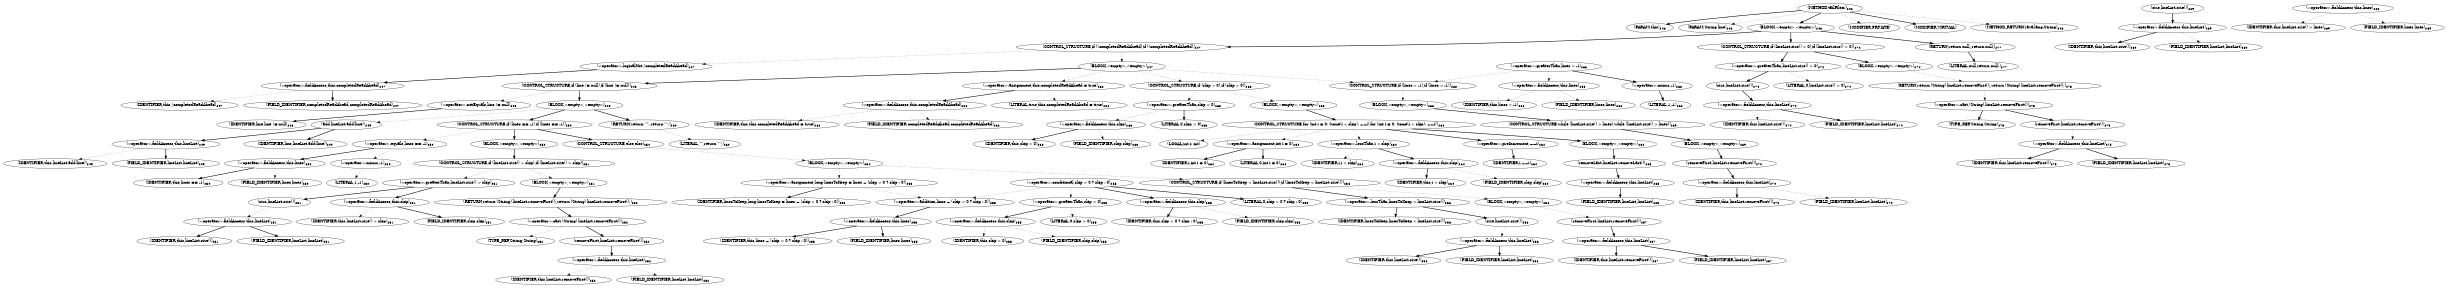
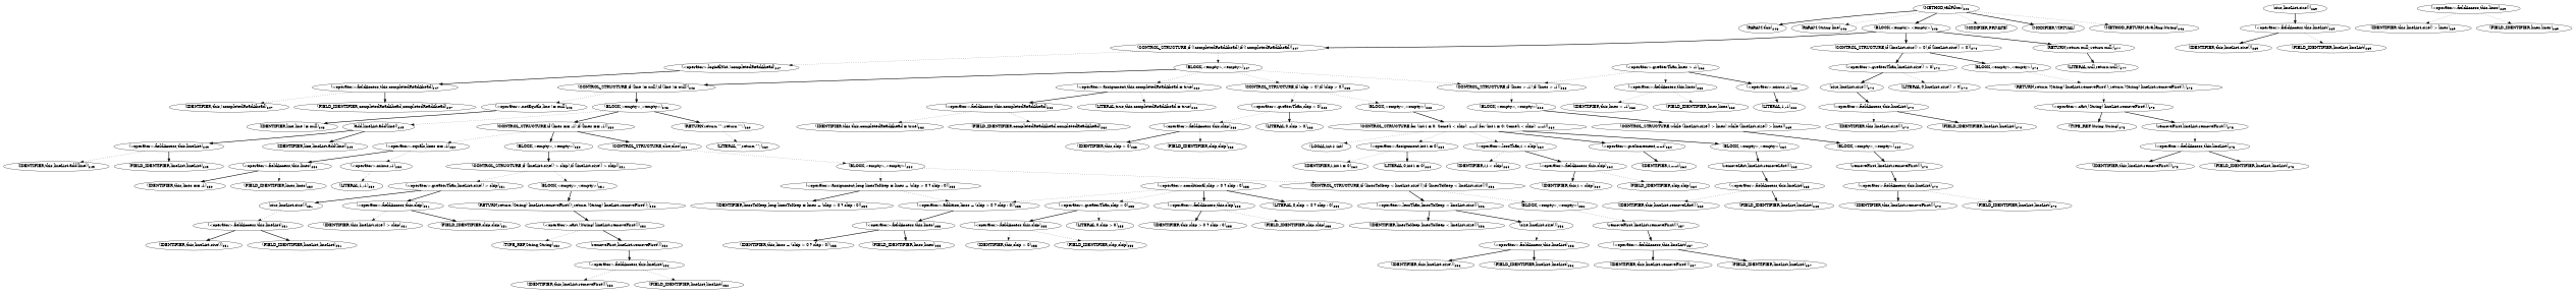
  digraph {
    edge [style=bold]
    n1 [label=<(METHOD,tailFilter)<SUB>248</SUB>>]
    n2 [label=<(PARAM,this)<SUB>246</SUB>>]
    n3 [label=<(PARAM,String line)<SUB>246</SUB>>]
    n4 [label=<(BLOCK,&lt;empty&gt;,&lt;empty&gt;)<SUB>246</SUB>>]
    n5 [label=<(MODIFIER,PRIVATE)>]
    n6 [label=<(MODIFIER,VIRTUAL)>]
    n7 [label=<(METHOD_RETURN,java.lang.String)<SUB>246</SUB>>]
    n8 [label=<(CONTROL_STRUCTURE,if (!completedReadAhead),if (!completedReadAhead))<SUB>247</SUB>>]
    n9 [label=<(CONTROL_STRUCTURE,if (lineList.size() &gt; 0),if (lineList.size() &gt; 0))<SUB>274</SUB>>]
    n10 [label=<(RETURN,return null;,return null;)<SUB>277</SUB>>]
    n11 [label=<(&lt;operator&gt;.logicalNot,!completedReadAhead)<SUB>247</SUB>>]
    n12 [label=<(BLOCK,&lt;empty&gt;,&lt;empty&gt;)<SUB>247</SUB>>]
    n13 [label=<(&lt;operator&gt;.greaterThan,lineList.size() &gt; 0)<SUB>274</SUB>>]
    n14 [label=<(BLOCK,&lt;empty&gt;,&lt;empty&gt;)<SUB>274</SUB>>]
    n15 [label=<(LITERAL,null,return null;)<SUB>277</SUB>>]
    n16 [label=<(&lt;operator&gt;.fieldAccess,this.completedReadAhead)<SUB>247</SUB>>]
    n17 [label=<(CONTROL_STRUCTURE,if (line != null),if (line != null))<SUB>248</SUB>>]
    n18 [label=<(&lt;operator&gt;.assignment,this.completedReadAhead = true)<SUB>262</SUB>>]
    n19 [label=<(CONTROL_STRUCTURE,if (skip &gt; 0),if (skip &gt; 0))<SUB>263</SUB>>]
    n20 [label=<(CONTROL_STRUCTURE,if (lines &gt; -1),if (lines &gt; -1))<SUB>268</SUB>>]
    n21 [label=<(IDENTIFIER,this,!completedReadAhead)<SUB>247</SUB>>]
    n22 [label=<(FIELD_IDENTIFIER,completedReadAhead,completedReadAhead)<SUB>247</SUB>>]
    n23 [label=<(&lt;operator&gt;.notEquals,line != null)<SUB>248</SUB>>]
    n24 [label=<(BLOCK,&lt;empty&gt;,&lt;empty&gt;)<SUB>248</SUB>>]
    n25 [label=<(&lt;operator&gt;.fieldAccess,this.completedReadAhead)<SUB>262</SUB>>]
    n26 [label=<(LITERAL,true,this.completedReadAhead = true)<SUB>262</SUB>>]
    n27 [label=<(&lt;operator&gt;.greaterThan,skip &gt; 0)<SUB>263</SUB>>]
    n28 [label=<(BLOCK,&lt;empty&gt;,&lt;empty&gt;)<SUB>263</SUB>>]
    n29 [label=<(BLOCK,&lt;empty&gt;,&lt;empty&gt;)<SUB>268</SUB>>]
    n30 [label=<(IDENTIFIER,line,line != null)<SUB>248</SUB>>]
    n31 [label=<(add,lineList.add(line))<SUB>249</SUB>>]
    n32 [label=<(CONTROL_STRUCTURE,if (lines == -1),if (lines == -1))<SUB>250</SUB>>]
    n33 [label=<(RETURN,return &quot;&quot;;,return &quot;&quot;;)<SUB>260</SUB>>]
    n34 [label=<(&lt;operator&gt;.fieldAccess,this.lineList)<SUB>249</SUB>>]
    n35 [label=<(IDENTIFIER,line,lineList.add(line))<SUB>249</SUB>>]
    n36 [label=<(&lt;operator&gt;.equals,lines == -1)<SUB>250</SUB>>]
    n37 [label=<(BLOCK,&lt;empty&gt;,&lt;empty&gt;)<SUB>250</SUB>>]
    n38 [label=<(CONTROL_STRUCTURE,else,else)<SUB>254</SUB>>]
    n39 [label=<(LITERAL,&quot;&quot;,return &quot;&quot;;)<SUB>260</SUB>>]
    n40 [label=<(IDENTIFIER,this,lineList.add(line))<SUB>249</SUB>>]
    n41 [label=<(FIELD_IDENTIFIER,lineList,lineList)<SUB>249</SUB>>]
    n42 [label=<(&lt;operator&gt;.fieldAccess,this.lines)<SUB>250</SUB>>]
    n43 [label=<(&lt;operator&gt;.minus,-1)<SUB>250</SUB>>]
    n44 [label=<(CONTROL_STRUCTURE,if (lineList.size() &gt; skip),if (lineList.size() &gt; skip))<SUB>251</SUB>>]
    n45 [label=<(BLOCK,&lt;empty&gt;,&lt;empty&gt;)<SUB>254</SUB>>]
    n46 [label=<(IDENTIFIER,this,lines == -1)<SUB>250</SUB>>]
    n47 [label=<(FIELD_IDENTIFIER,lines,lines)<SUB>250</SUB>>]
    n48 [label=<(LITERAL,1,-1)<SUB>250</SUB>>]
    n49 [label=<(&lt;operator&gt;.greaterThan,lineList.size() &gt; skip)<SUB>251</SUB>>]
    n50 [label=<(BLOCK,&lt;empty&gt;,&lt;empty&gt;)<SUB>251</SUB>>]
    n51 [label=<(size,lineList.size())<SUB>251</SUB>>]
    n52 [label=<(&lt;operator&gt;.fieldAccess,this.skip)<SUB>251</SUB>>]
    n53 [label=<(RETURN,return (String) lineList.removeFirst();,return (String) lineList.removeFirst();)<SUB>252</SUB>>]
    n54 [label=<(&lt;operator&gt;.fieldAccess,this.lineList)<SUB>251</SUB>>]
    n55 [label=<(IDENTIFIER,this,lineList.size() &gt; skip)<SUB>251</SUB>>]
    n56 [label=<(FIELD_IDENTIFIER,skip,skip)<SUB>251</SUB>>]
    n57 [label=<(IDENTIFIER,this,lineList.size())<SUB>251</SUB>>]
    n58 [label=<(FIELD_IDENTIFIER,lineList,lineList)<SUB>251</SUB>>]
    n59 [label=<(&lt;operator&gt;.cast,(String) lineList.removeFirst())<SUB>252</SUB>>]
    n60 [label=<(TYPE_REF,String,String)<SUB>252</SUB>>]
    n61 [label=<(removeFirst,lineList.removeFirst())<SUB>252</SUB>>]
    n62 [label=<(&lt;operator&gt;.fieldAccess,this.lineList)<SUB>252</SUB>>]
    n63 [label=<(IDENTIFIER,this,lineList.removeFirst())<SUB>252</SUB>>]
    n64 [label=<(FIELD_IDENTIFIER,lineList,lineList)<SUB>252</SUB>>]
    n65 [label=<(&lt;operator&gt;.assignment,long linesToKeep = lines + (skip &gt; 0 ? skip : 0))<SUB>255</SUB>>]
    n66 [label=<(CONTROL_STRUCTURE,if (linesToKeep &lt; lineList.size()),if (linesToKeep &lt; lineList.size()))<SUB>256</SUB>>]
    n67 [label=<(IDENTIFIER,linesToKeep,long linesToKeep = lines + (skip &gt; 0 ? skip : 0))<SUB>255</SUB>>]
    n68 [label=<(&lt;operator&gt;.addition,lines + (skip &gt; 0 ? skip : 0))<SUB>255</SUB>>]
    n69 [label=<(&lt;operator&gt;.lessThan,linesToKeep &lt; lineList.size())<SUB>256</SUB>>]
    n70 [label=<(BLOCK,&lt;empty&gt;,&lt;empty&gt;)<SUB>256</SUB>>]
    n71 [label=<(&lt;operator&gt;.fieldAccess,this.lines)<SUB>255</SUB>>]
    n72 [label=<(IDENTIFIER,this,lines + (skip &gt; 0 ? skip : 0))<SUB>255</SUB>>]
    n73 [label=<(FIELD_IDENTIFIER,lines,lines)<SUB>255</SUB>>]
    n74 [label=<(&lt;operator&gt;.conditional,skip &gt; 0 ? skip : 0)<SUB>255</SUB>>]
    n75 [label=<(&lt;operator&gt;.greaterThan,skip &gt; 0)<SUB>255</SUB>>]
    n76 [label=<(&lt;operator&gt;.fieldAccess,this.skip)<SUB>255</SUB>>]
    n77 [label=<(LITERAL,0,skip &gt; 0 ? skip : 0)<SUB>255</SUB>>]
    n78 [label=<(&lt;operator&gt;.fieldAccess,this.skip)<SUB>255</SUB>>]
    n79 [label=<(LITERAL,0,skip &gt; 0)<SUB>255</SUB>>]
    n80 [label=<(IDENTIFIER,this,skip &gt; 0 ? skip : 0)<SUB>255</SUB>>]
    n81 [label=<(FIELD_IDENTIFIER,skip,skip)<SUB>255</SUB>>]
    n82 [label=<(IDENTIFIER,this,skip &gt; 0)<SUB>255</SUB>>]
    n83 [label=<(FIELD_IDENTIFIER,skip,skip)<SUB>255</SUB>>]
    n84 [label=<(IDENTIFIER,linesToKeep,linesToKeep &lt; lineList.size())<SUB>256</SUB>>]
    n85 [label=<(size,lineList.size())<SUB>256</SUB>>]
    n86 [label=<(removeFirst,lineList.removeFirst())<SUB>257</SUB>>]
    n87 [label=<(&lt;operator&gt;.fieldAccess,this.lineList)<SUB>256</SUB>>]
    n88 [label=<(IDENTIFIER,this,lineList.size())<SUB>256</SUB>>]
    n89 [label=<(FIELD_IDENTIFIER,lineList,lineList)<SUB>256</SUB>>]
    n90 [label=<(&lt;operator&gt;.fieldAccess,this.lineList)<SUB>257</SUB>>]
    n91 [label=<(IDENTIFIER,this,lineList.removeFirst())<SUB>257</SUB>>]
    n92 [label=<(FIELD_IDENTIFIER,lineList,lineList)<SUB>257</SUB>>]
    n93 [label=<(IDENTIFIER,this,this.completedReadAhead = true)<SUB>262</SUB>>]
    n94 [label=<(FIELD_IDENTIFIER,completedReadAhead,completedReadAhead)<SUB>262</SUB>>]
    n95 [label=<(&lt;operator&gt;.fieldAccess,this.skip)<SUB>263</SUB>>]
    n96 [label=<(LITERAL,0,skip &gt; 0)<SUB>263</SUB>>]
    n97 [label=<(CONTROL_STRUCTURE,for (int i = 0; Some(i &lt; skip); ++i),for (int i = 0; Some(i &lt; skip); ++i))<SUB>264</SUB>>]
    n98 [label=<(IDENTIFIER,this,skip &gt; 0)<SUB>263</SUB>>]
    n99 [label=<(FIELD_IDENTIFIER,skip,skip)<SUB>263</SUB>>]
    n100 [label=<(LOCAL,int i: int)>]
    n101 [label=<(&lt;operator&gt;.assignment,int i = 0)<SUB>264</SUB>>]
    n102 [label=<(&lt;operator&gt;.lessThan,i &lt; skip)<SUB>264</SUB>>]
    n103 [label=<(&lt;operator&gt;.preIncrement,++i)<SUB>264</SUB>>]
    n104 [label=<(BLOCK,&lt;empty&gt;,&lt;empty&gt;)<SUB>264</SUB>>]
    n105 [label=<(IDENTIFIER,i,int i = 0)<SUB>264</SUB>>]
    n106 [label=<(LITERAL,0,int i = 0)<SUB>264</SUB>>]
    n107 [label=<(IDENTIFIER,i,i &lt; skip)<SUB>264</SUB>>]
    n108 [label=<(&lt;operator&gt;.fieldAccess,this.skip)<SUB>264</SUB>>]
    n109 [label=<(IDENTIFIER,i,++i)<SUB>264</SUB>>]
    n110 [label=<(removeLast,lineList.removeLast())<SUB>265</SUB>>]
    n111 [label=<(IDENTIFIER,this,i &lt; skip)<SUB>264</SUB>>]
    n112 [label=<(FIELD_IDENTIFIER,skip,skip)<SUB>264</SUB>>]
    n113 [label=<(&lt;operator&gt;.fieldAccess,this.lineList)<SUB>265</SUB>>]
+   n114 [label=<(IDENTIFIER,this,lineList.removeLast())<SUB>265</SUB>>]
    n115 [label=<(FIELD_IDENTIFIER,lineList,lineList)<SUB>265</SUB>>]
    n116 [label=<(&lt;operator&gt;.greaterThan,lines &gt; -1)<SUB>268</SUB>>]
    n117 [label=<(&lt;operator&gt;.fieldAccess,this.lines)<SUB>268</SUB>>]
    n118 [label=<(&lt;operator&gt;.minus,-1)<SUB>268</SUB>>]
    n119 [label=<(CONTROL_STRUCTURE,while (lineList.size() &gt; lines),while (lineList.size() &gt; lines))<SUB>269</SUB>>]
    n120 [label=<(IDENTIFIER,this,lines &gt; -1)<SUB>268</SUB>>]
    n121 [label=<(FIELD_IDENTIFIER,lines,lines)<SUB>268</SUB>>]
    n122 [label=<(LITERAL,1,-1)<SUB>268</SUB>>]
    n123 [label=<(BLOCK,&lt;empty&gt;,&lt;empty&gt;)<SUB>269</SUB>>]
    n124 [label=<(removeFirst,lineList.removeFirst())<SUB>270</SUB>>]
    n125 [label=<(size,lineList.size())<SUB>269</SUB>>]
    n126 [label=<(&lt;operator&gt;.fieldAccess,this.lineList)<SUB>269</SUB>>]
    n127 [label=<(&lt;operator&gt;.fieldAccess,this.lines)<SUB>269</SUB>>]
    n128 [label=<(IDENTIFIER,this,lineList.size() &gt; lines)<SUB>269</SUB>>]
    n129 [label=<(FIELD_IDENTIFIER,lines,lines)<SUB>269</SUB>>]
    n130 [label=<(IDENTIFIER,this,lineList.size())<SUB>269</SUB>>]
    n131 [label=<(FIELD_IDENTIFIER,lineList,lineList)<SUB>269</SUB>>]
    n132 [label=<(&lt;operator&gt;.fieldAccess,this.lineList)<SUB>270</SUB>>]
    n133 [label=<(IDENTIFIER,this,lineList.removeFirst())<SUB>270</SUB>>]
    n134 [label=<(FIELD_IDENTIFIER,lineList,lineList)<SUB>270</SUB>>]
    n135 [label=<(size,lineList.size())<SUB>274</SUB>>]
    n136 [label=<(LITERAL,0,lineList.size() &gt; 0)<SUB>274</SUB>>]
    n137 [label=<(RETURN,return (String) lineList.removeFirst();,return (String) lineList.removeFirst();)<SUB>275</SUB>>]
    n138 [label=<(&lt;operator&gt;.fieldAccess,this.lineList)<SUB>274</SUB>>]
    n139 [label=<(IDENTIFIER,this,lineList.size())<SUB>274</SUB>>]
    n140 [label=<(FIELD_IDENTIFIER,lineList,lineList)<SUB>274</SUB>>]
    n141 [label=<(&lt;operator&gt;.cast,(String) lineList.removeFirst())<SUB>275</SUB>>]
    n142 [label=<(TYPE_REF,String,String)<SUB>275</SUB>>]
    n143 [label=<(removeFirst,lineList.removeFirst())<SUB>275</SUB>>]
    n144 [label=<(&lt;operator&gt;.fieldAccess,this.lineList)<SUB>275</SUB>>]
    n145 [label=<(IDENTIFIER,this,lineList.removeFirst())<SUB>275</SUB>>]
    n146 [label=<(FIELD_IDENTIFIER,lineList,lineList)<SUB>275</SUB>>]
    n1 -> n2
    n1 -> n3 [style=dotted]
    n1 -> n4
    n1 -> n5 [style=dotted]
    n1 -> n6
    n1 -> n7 [style=dotted]
    n4 -> n8
    n4 -> n9
    n4 -> n10
    n8 -> n11 [style=dotted]
    n8 -> n12 [style=dotted]
    n9 -> n13
    n9 -> n14
    n10 -> n15
    n11 -> n16
    n12 -> n17
    n12 -> n18 [style=dotted]
    n12 -> n19 [style=dotted]
    n12 -> n20 [style=dotted]
    n13 -> n135
    n13 -> n136 [style=dotted]
    n14 -> n137 [style=dotted]
    n16 -> n21 [style=dotted]
    n16 -> n22
    n17 -> n23 [style=dotted]
    n17 -> n24
    n18 -> n25
    n18 -> n26 [style=dotted]
    n19 -> n27 [style=dotted]
    n19 -> n28 [style=dotted]
    n20 -> n29 [style=dotted]
    n23 -> n30
    n24 -> n31 [style=dotted]
    n24 -> n32
    n24 -> n33
    n25 -> n93 [style=dotted]
    n25 -> n94 [style=dotted]
    n27 -> n95 [style=dotted]
    n27 -> n96
    n28 -> n97
    n29 -> n119
    n31 -> n34
    n31 -> n35
    n32 -> n36 [style=dotted]
    n32 -> n37
    n32 -> n38
    n33 -> n39 [style=dotted]
    n34 -> n40 [style=dotted]
    n34 -> n41
    n36 -> n42
    n36 -> n43 [style=dotted]
    n37 -> n44
    n38 -> n45 [style=dotted]
    n42 -> n46
    n42 -> n47 [style=dotted]
    n43 -> n48 [style=dotted]
    n44 -> n49 [style=dotted]
    n44 -> n50 [style=dotted]
    n45 -> n65 [style=dotted]
    n45 -> n66 [style=dotted]
    n49 -> n51
    n49 -> n52
    n50 -> n53
    n51 -> n54 [style=dotted]
    n52 -> n55 [style=dotted]
    n52 -> n56
    n53 -> n59
    n54 -> n57
    n54 -> n58
    n59 -> n60 [style=dotted]
    n59 -> n61
    n61 -> n62
    n62 -> n63 [style=dotted]
    n62 -> n64 [style=dotted]
    n65 -> n67
    n65 -> n68 [style=dotted]
    n66 -> n69
    n66 -> n70 [style=dotted]
    n68 -> n71
    n69 -> n84
    n69 -> n85
    n70 -> n86 [style=dotted]
    n71 -> n72
    n71 -> n73
    n74 -> n68 [style=dotted]
    n74 -> n75 [style=dotted]
    n74 -> n76
    n74 -> n77
    n75 -> n78
    n75 -> n79 [style=dotted]
    n76 -> n80
    n76 -> n81 [style=dotted]
    n78 -> n82 [style=dotted]
    n78 -> n83 [style=dotted]
    n85 -> n87 [style=dotted]
    n86 -> n90
    n87 -> n88
    n87 -> n89
    n90 -> n91
    n90 -> n92
    n95 -> n98
    n95 -> n99 [style=dotted]
    n97 -> n100 [style=dotted]
    n97 -> n101 [style=dotted]
    n97 -> n102 [style=dotted]
    n97 -> n103
    n97 -> n104
-   n101 -> n105
+   n101 -> n105 [style=dotted]
    n101 -> n106
    n102 -> n107 [style=dotted]
    n102 -> n108
    n103 -> n109
    n104 -> n110
    n108 -> n111
    n108 -> n112 [style=dotted]
    n110 -> n113
+   n113 -> n114 [style=dotted]
    n113 -> n115
    n116 -> n20 [style=dotted]
    n116 -> n117 [style=dotted]
    n116 -> n118
    n117 -> n120 [style=dotted]
    n117 -> n121 [style=dotted]
    n118 -> n122
    n119 -> n123
    n123 -> n124
    n124 -> n132
    n125 -> n126
    n126 -> n130
    n126 -> n131 [style=dotted]
    n127 -> n128 [style=dotted]
    n127 -> n129 [style=dotted]
    n132 -> n133
    n132 -> n134 [style=dotted]
    n135 -> n138
    n137 -> n141 [style=dotted]
    n138 -> n139 [style=dotted]
    n138 -> n140
    n141 -> n142
    n141 -> n143
    n143 -> n144 [style=dotted]
    n144 -> n145
    n144 -> n146
  }
